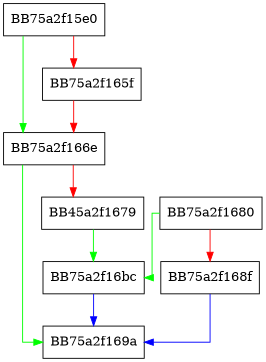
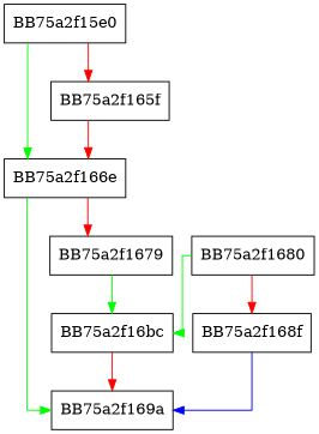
  digraph {
    splines=ortho
    node [shape=box]
    edge [color=green]
    BB75a2f15e0
    BB75a2f166e
    BB75a2f165f
-   BB75a2f1679 [label=BB45a2f1679]
+   BB75a2f1679
    BB75a2f169a
    BB75a2f16bc
    BB75a2f1680
    BB75a2f168f
    BB75a2f15e0 -> BB75a2f166e
    BB75a2f15e0 -> BB75a2f165f [color=red]
    BB75a2f166e -> BB75a2f1679 [color=red]
    BB75a2f166e -> BB75a2f169a
    BB75a2f165f -> BB75a2f166e [color=red]
    BB75a2f1679 -> BB75a2f16bc
-   BB75a2f16bc -> BB75a2f169a [color=blue]
+   BB75a2f16bc -> BB75a2f169a [color=red]
    BB75a2f1680 -> BB75a2f16bc
    BB75a2f1680 -> BB75a2f168f [color=red]
    BB75a2f168f -> BB75a2f169a [color=blue]
  }
